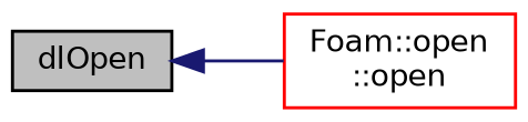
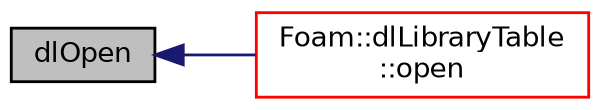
  digraph {
    rankdir=LR
    node [fontname=Helvetica fontsize=10 shape=record]
    n1 [color=black fillcolor=grey75 fontcolor=black height=0.2 label=dlOpen style=filled width=0.4]
-   n2 [color=red height=0.2 label="Foam::open\l::open" width=0.4]
+   n2 [color=red height=0.2 label="Foam::dlLibraryTable\l::open" width=0.4]
    n1 -> n2 [color=midnightblue dir=back fontname=Helvetica fontsize=10 labelfontname=Helvetica labelfontsize=10 style=solid]
  }
